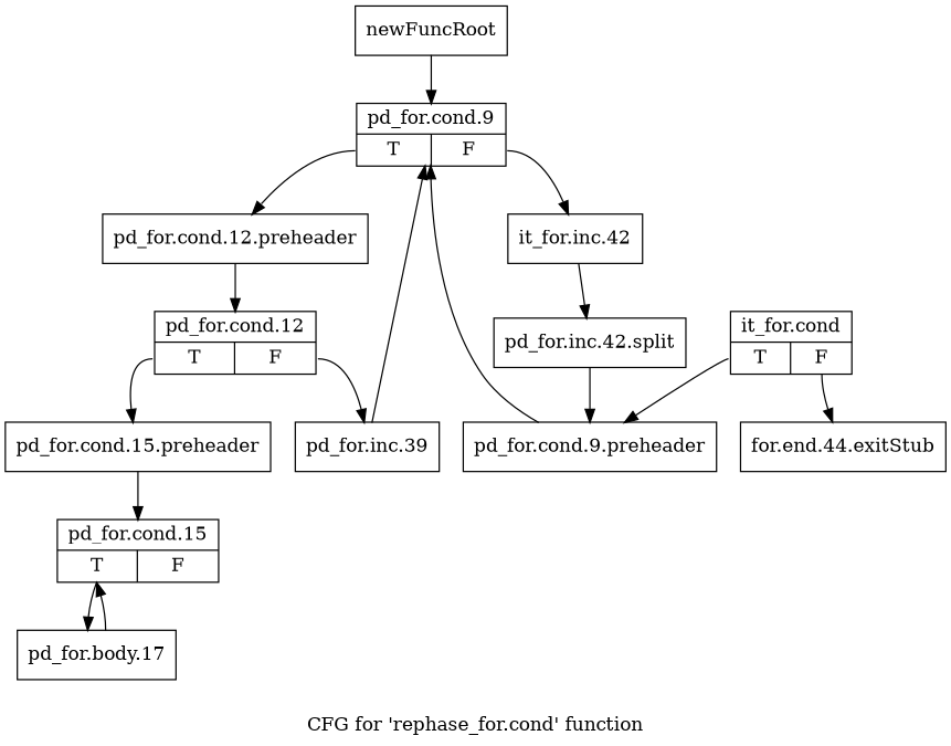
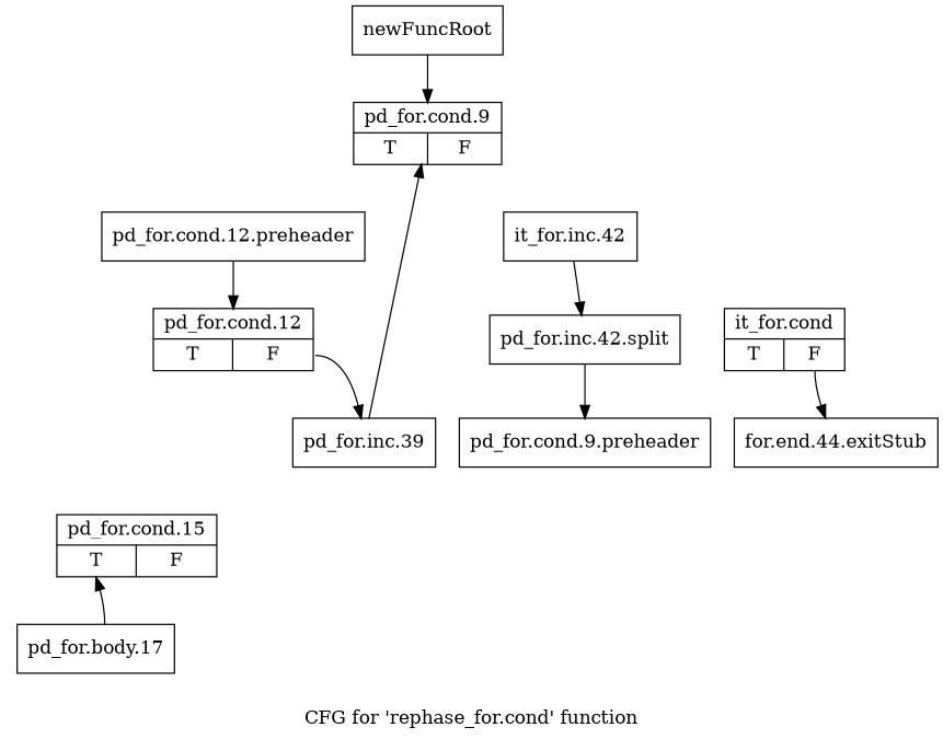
  digraph {
    label="CFG for 'rephase_for.cond' function"
    node [shape=record]
    n1 [label="{newFuncRoot}"]
    n2 [label="{pd_for.cond.9|{<s0>T|<s1>F}}"]
    n3 [label="{it_for.cond|{<s0>T|<s1>F}}"]
    n4 [label="{for.end.44.exitStub}"]
    n5 [label="{pd_for.cond.9.preheader}"]
    n6 [label="{pd_for.cond.12.preheader}"]
    n7 [label="{it_for.inc.42}"]
    n8 [label="{pd_for.cond.12|{<s0>T|<s1>F}}"]
    n9 [label="{pd_for.inc.42.split}"]
-   n10 [label="{pd_for.cond.15.preheader}"]
    n11 [label="{pd_for.inc.39}"]
    n12 [label="{pd_for.cond.15|{<s0>T|<s1>F}}"]
    n13 [label="{pd_for.body.17}"]
    n1 -> n2
-   n2 -> n6 [tailport=s0]
-   n2 -> n7 [tailport=s1]
    n3 -> n4 [tailport=s1]
-   n3 -> n5 [tailport=s0]
-   n5 -> n2
    n6 -> n8
    n7 -> n9
-   n8 -> n10 [tailport=s0]
    n8 -> n11 [tailport=s1]
    n9 -> n5
-   n10 -> n12
    n11 -> n2
-   n12 -> n13 [tailport=s0]
    n13 -> n12
  }
